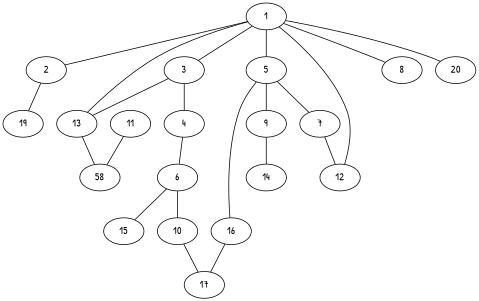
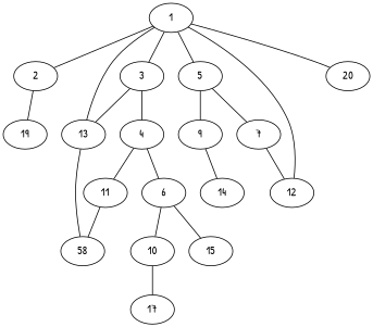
  graph {
    fontname="Patrick Hand"
    node [fontname="Patrick Hand"]
    edge [fontname="Patrick Hand"]
    1
    2
    3
    5
-   8
    12
    13
    20
    19
    4
    7
    9
-   16
    n14 [label=58]
    6
    11
    14
    17
    10
    15
    1 -- 2
    1 -- 3
    1 -- 5
-   1 -- 8
    1 -- 12
    1 -- 13
    1 -- 20
    2 -- 19
    3 -- 13
    3 -- 4
    5 -- 7
    5 -- 9
-   5 -- 16
    13 -- n14
    4 -- 6
+   4 -- 11
    7 -- 12
    9 -- 14
-   16 -- 17
    6 -- 10
    6 -- 15
    11 -- n14
    10 -- 17
  }
